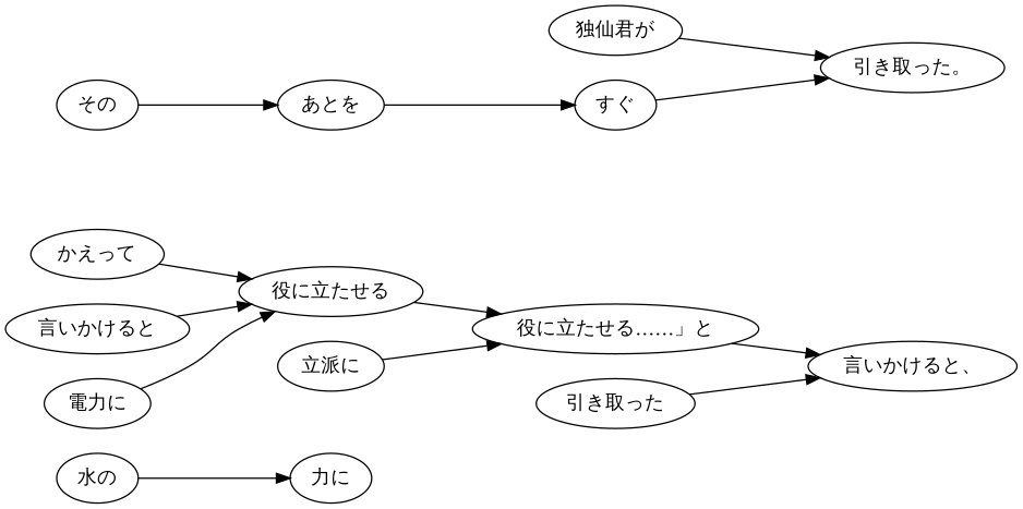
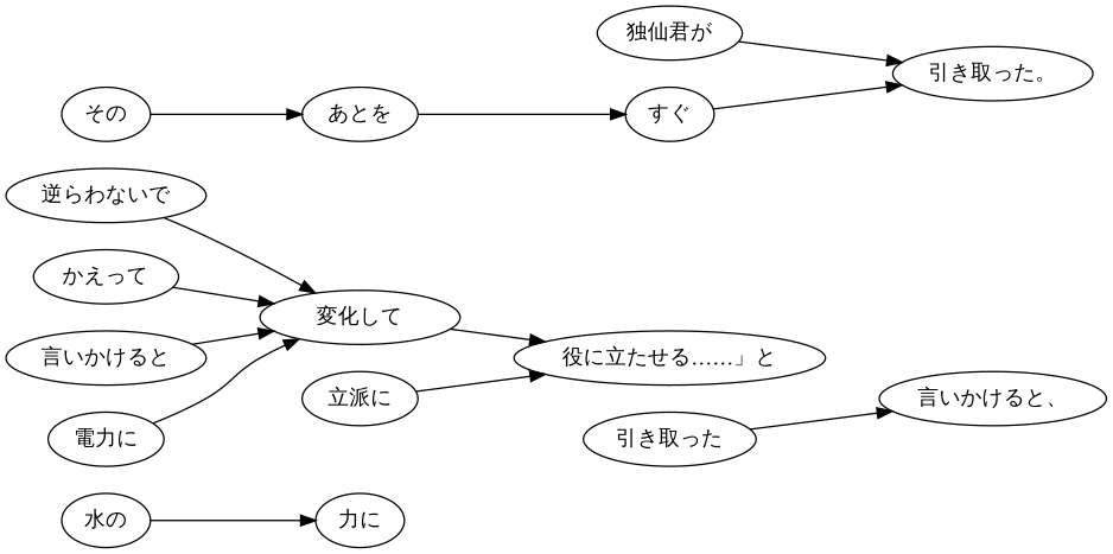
  digraph {
    rankdir=LR
    n1 [label="水の"]
    n2 [label="力に"]
-   n4 [label="役に立たせる"]
+   n3 [label="逆らわないで"]
+   n4 [label="変化して"]
    n5 [label="役に立たせる……」と"]
    n6 [label="かえって"]
    n7 [label="言いかけると"]
    n8 [label="電力に"]
    n9 [label="言いかけると、"]
    n10 [label="立派に"]
    n11 [label="引き取った"]
    n12 [label="引き取った。"]
    n13 [label="独仙君が"]
    n14 [label="すぐ"]
    n15 [label="その"]
    n16 [label="あとを"]
    n1 -> n2
+   n3 -> n4
    n4 -> n5
-   n5 -> n9
    n6 -> n4
    n7 -> n4
    n8 -> n4
    n10 -> n5
    n11 -> n9
    n13 -> n12
    n14 -> n12
    n15 -> n16
    n16 -> n14
  }
